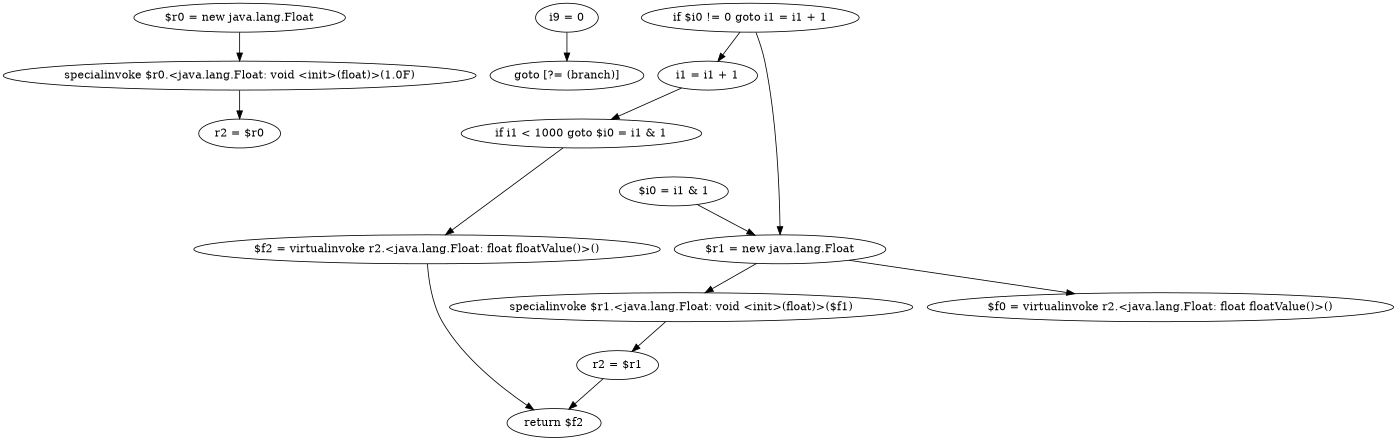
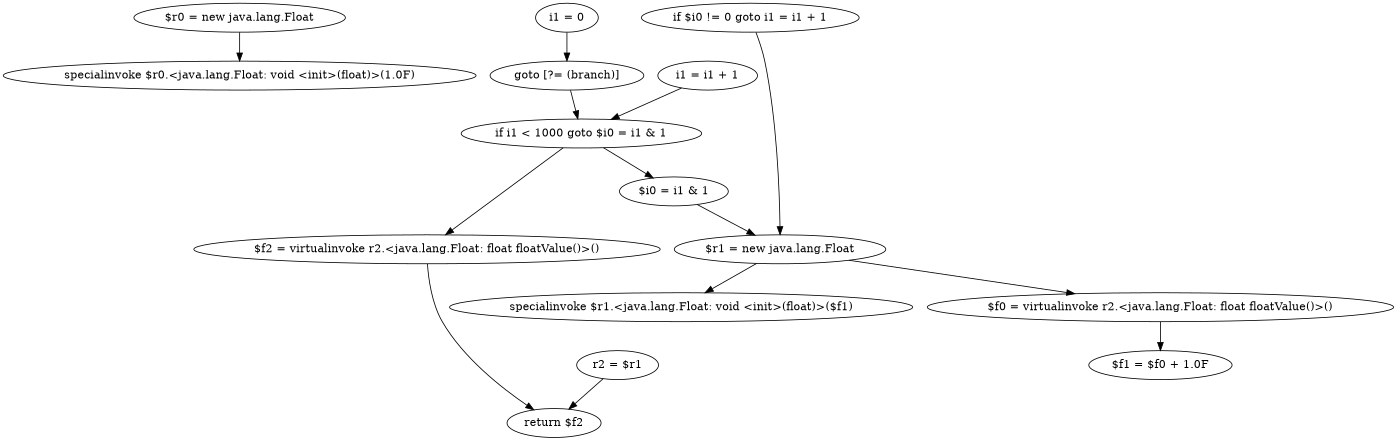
  digraph {
    "$r0 = new java.lang.Float"
    "specialinvoke $r0.<java.lang.Float: void <init>(float)>(1.0F)"
-   "r2 = $r0"
-   "i1 = 0" [label="i9 = 0"]
+   "i1 = 0"
    "goto [?= (branch)]"
    "if i1 < 1000 goto $i0 = i1 & 1"
    "$i0 = i1 & 1"
    "$f2 = virtualinvoke r2.<java.lang.Float: float floatValue()>()"
    "$r1 = new java.lang.Float"
    "if $i0 != 0 goto i1 = i1 + 1"
    "i1 = i1 + 1"
    "$f0 = virtualinvoke r2.<java.lang.Float: float floatValue()>()"
    "specialinvoke $r1.<java.lang.Float: void <init>(float)>($f1)"
+   "$f1 = $f0 + 1.0F"
    "r2 = $r1"
    "return $f2"
    "$r0 = new java.lang.Float" -> "specialinvoke $r0.<java.lang.Float: void <init>(float)>(1.0F)"
-   "specialinvoke $r0.<java.lang.Float: void <init>(float)>(1.0F)" -> "r2 = $r0"
    "i1 = 0" -> "goto [?= (branch)]"
+   "goto [?= (branch)]" -> "if i1 < 1000 goto $i0 = i1 & 1"
+   "if i1 < 1000 goto $i0 = i1 & 1" -> "$i0 = i1 & 1"
    "if i1 < 1000 goto $i0 = i1 & 1" -> "$f2 = virtualinvoke r2.<java.lang.Float: float floatValue()>()"
    "$i0 = i1 & 1" -> "$r1 = new java.lang.Float"
    "$f2 = virtualinvoke r2.<java.lang.Float: float floatValue()>()" -> "return $f2"
    "$r1 = new java.lang.Float" -> "$f0 = virtualinvoke r2.<java.lang.Float: float floatValue()>()"
    "$r1 = new java.lang.Float" -> "specialinvoke $r1.<java.lang.Float: void <init>(float)>($f1)"
    "if $i0 != 0 goto i1 = i1 + 1" -> "$r1 = new java.lang.Float"
-   "if $i0 != 0 goto i1 = i1 + 1" -> "i1 = i1 + 1"
    "i1 = i1 + 1" -> "if i1 < 1000 goto $i0 = i1 & 1"
-   "specialinvoke $r1.<java.lang.Float: void <init>(float)>($f1)" -> "r2 = $r1"
+   "$f0 = virtualinvoke r2.<java.lang.Float: float floatValue()>()" -> "$f1 = $f0 + 1.0F"
    "r2 = $r1" -> "return $f2"
  }
